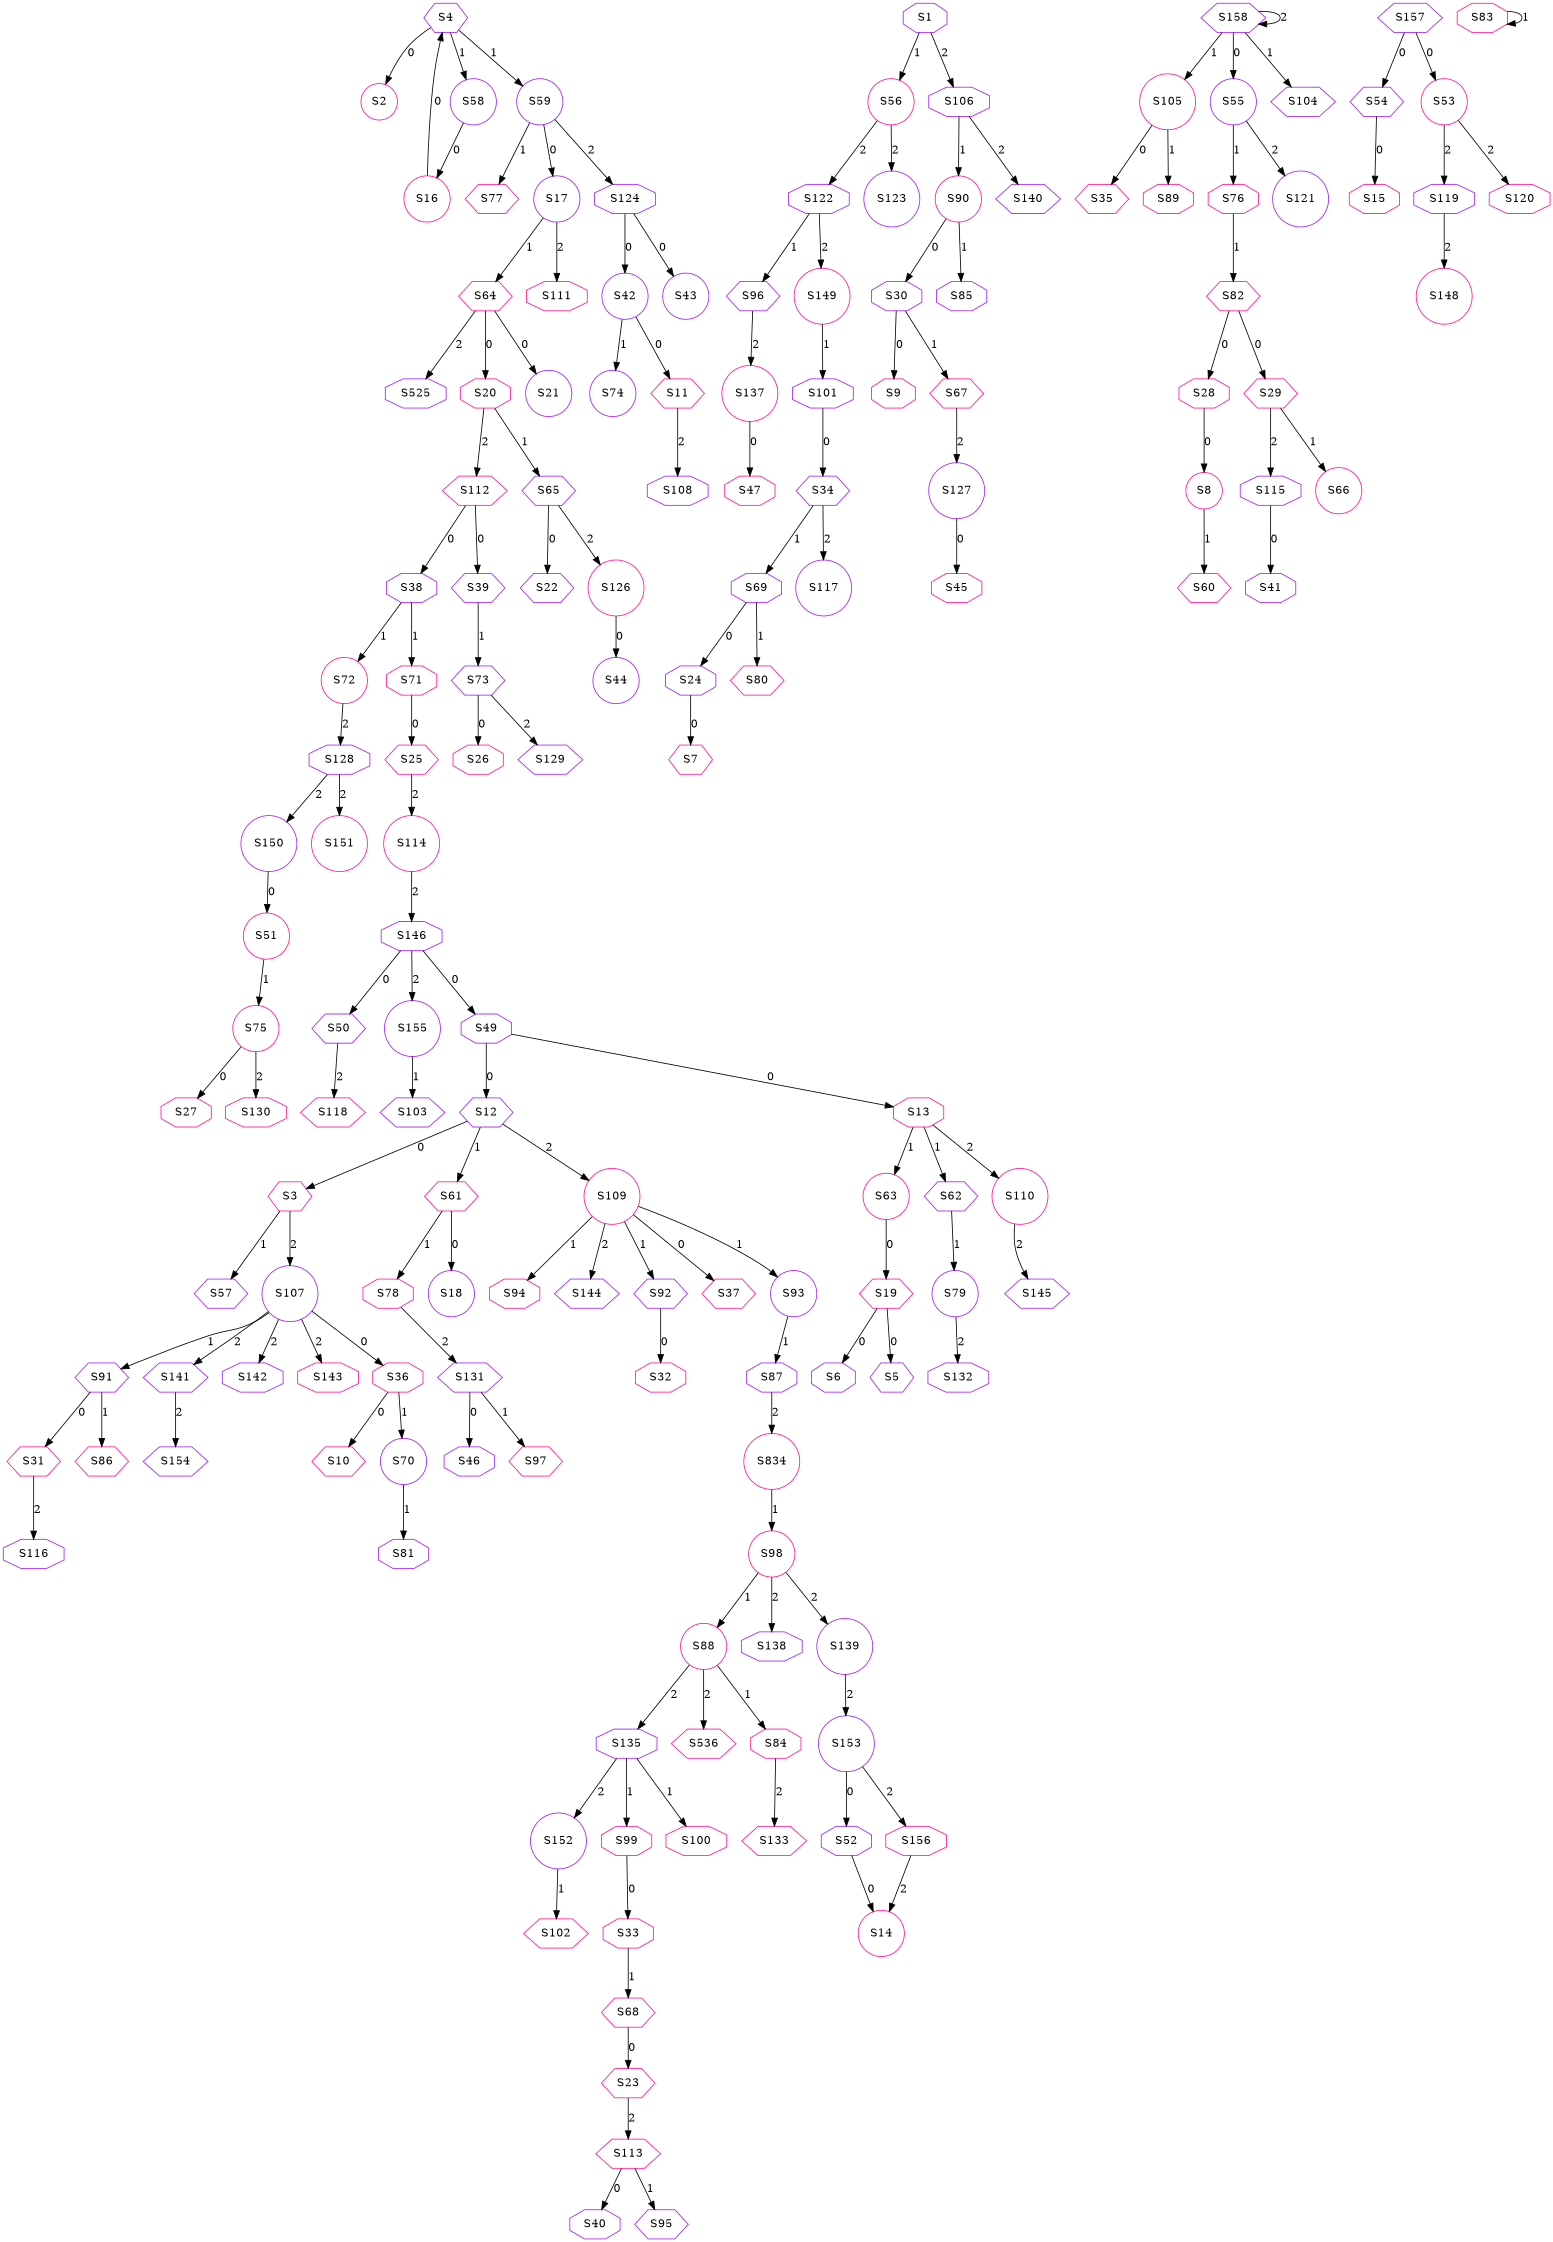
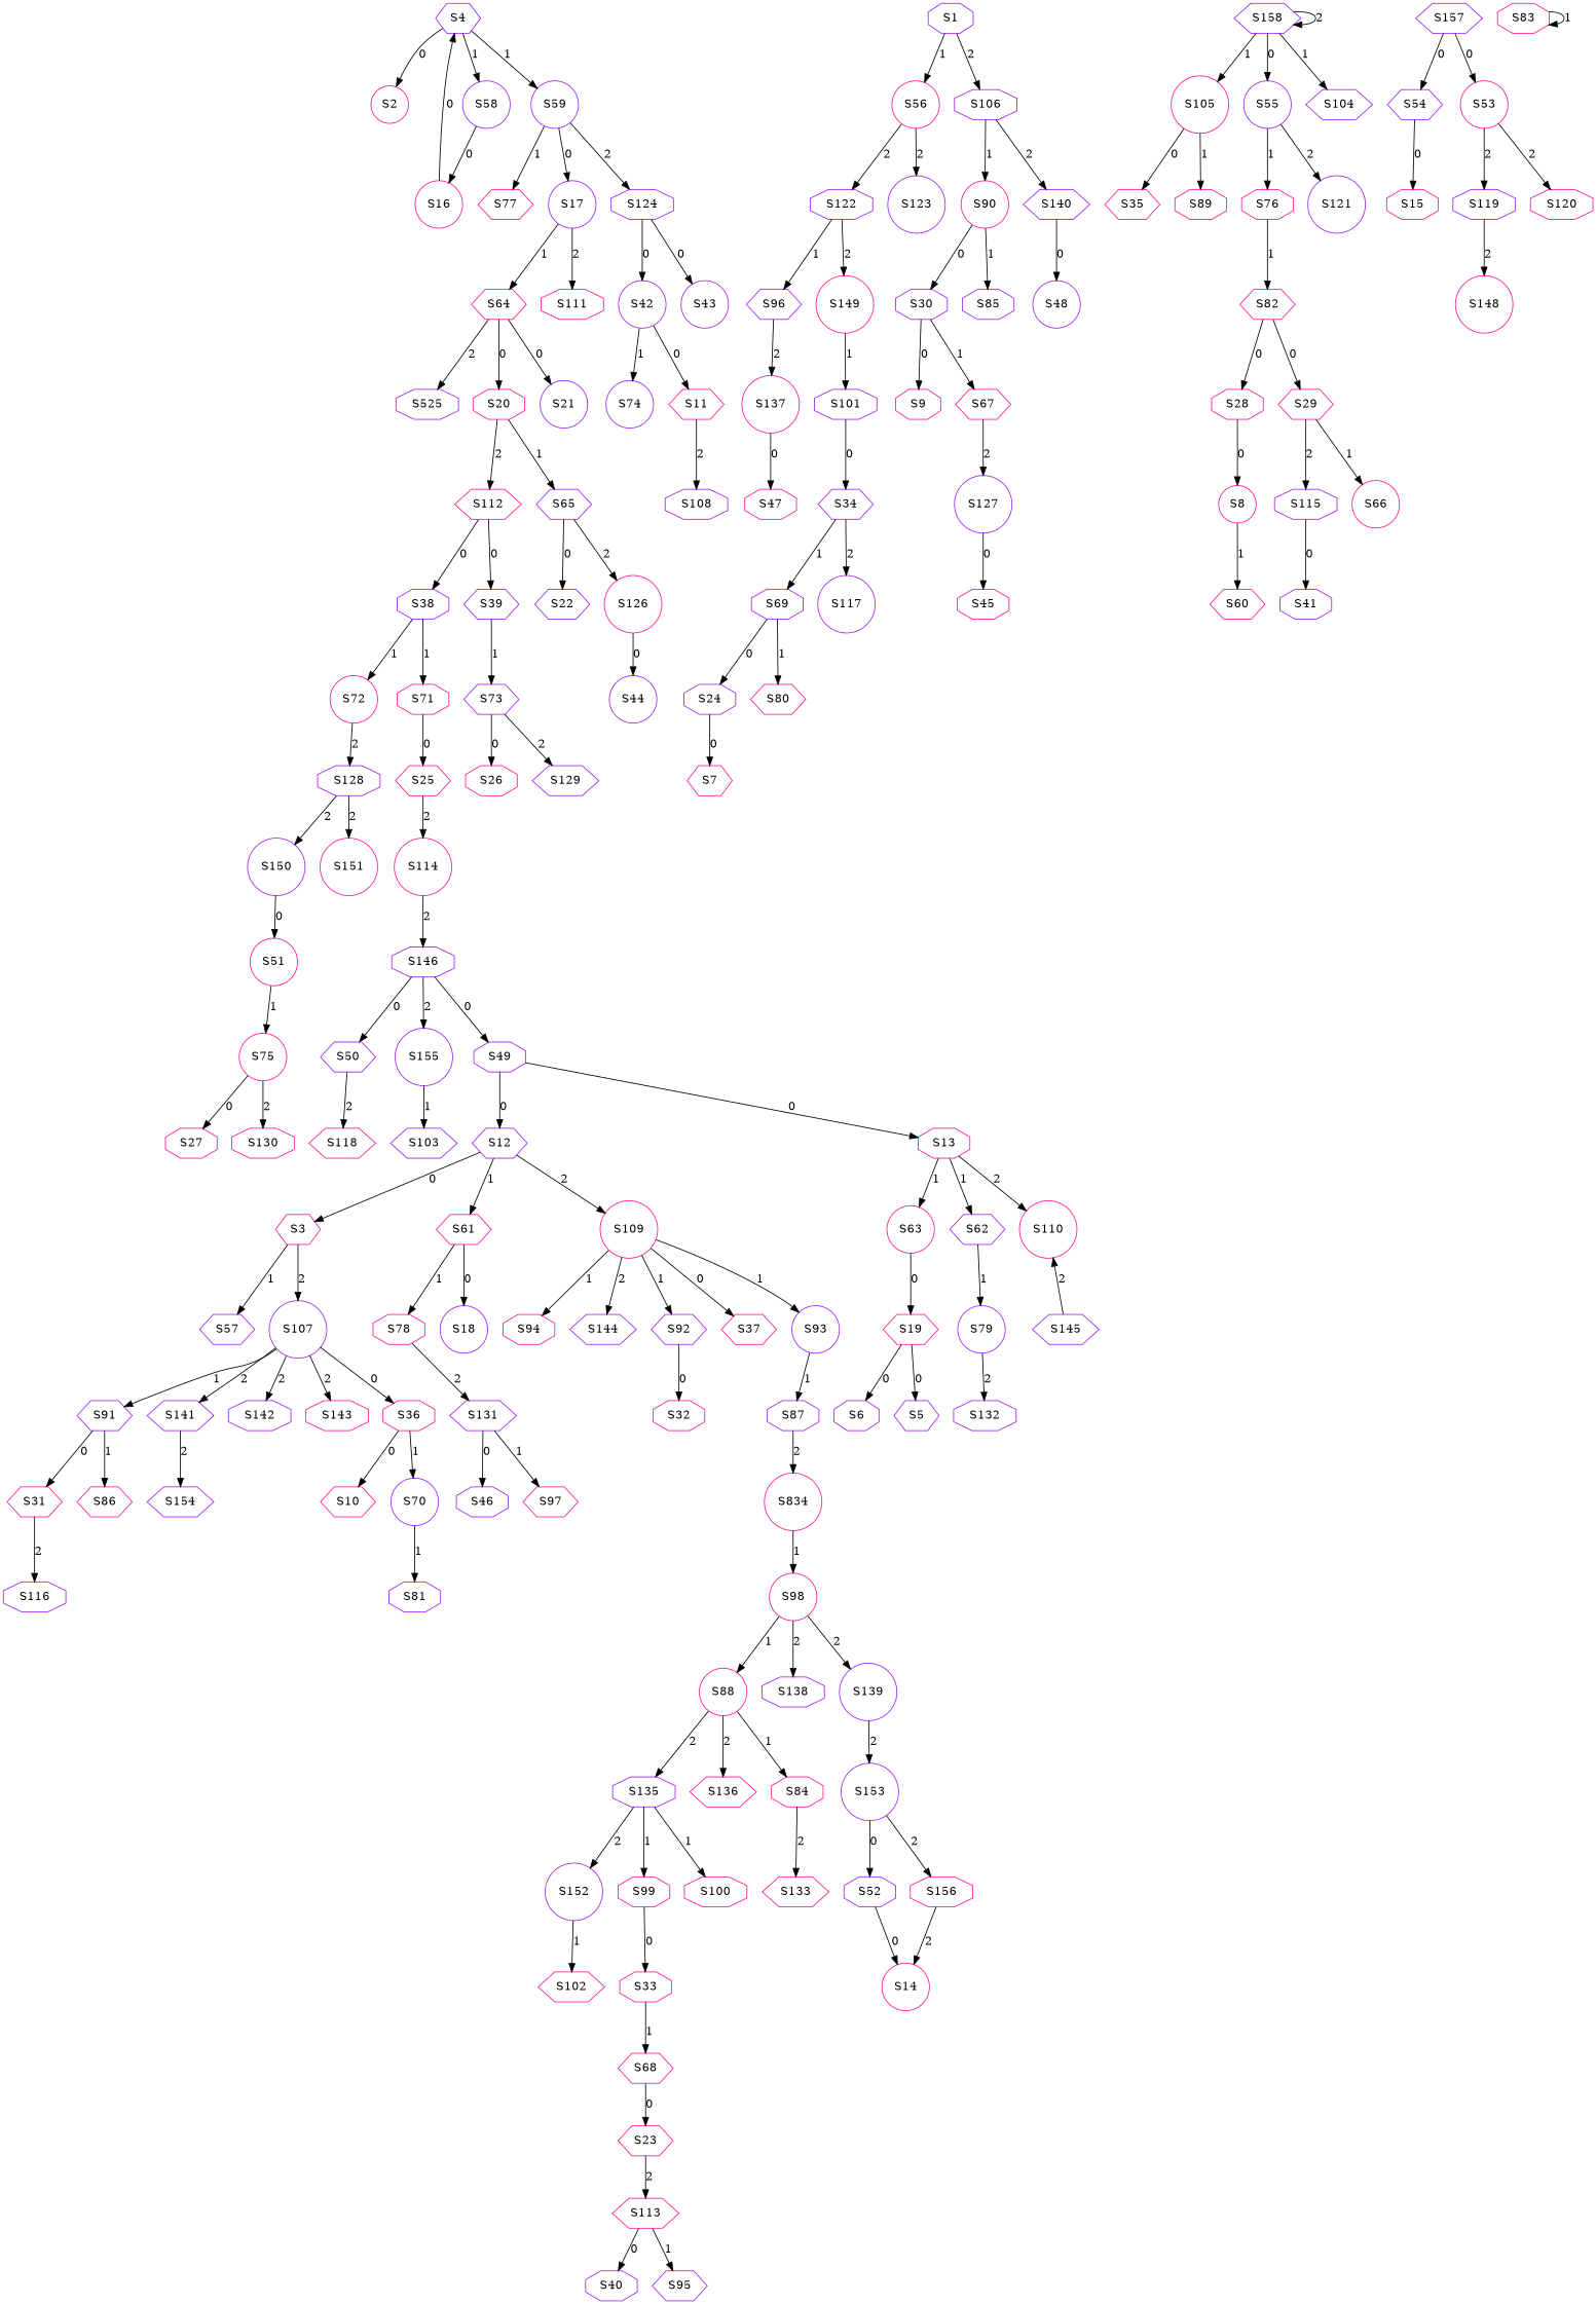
  strict digraph {
    node [color=purple shape=octagon]
    S4 [shape=hexagon]
    S2 [color=deeppink shape=circle]
    S58 [shape=circle]
    S59 [shape=circle]
    S16 [color=deeppink shape=circle]
    S17 [shape=circle]
    S124
    S77 [color=deeppink shape=hexagon]
    S12 [shape=hexagon]
    S3 [color=deeppink shape=hexagon]
    S61 [color=deeppink shape=hexagon]
    S109 [color=deeppink shape=circle]
    S107 [shape=circle]
    S57 [shape=hexagon]
    S18 [shape=circle]
    S78 [color=deeppink]
    S92 [shape=hexagon]
    S37 [color=deeppink shape=hexagon]
    S93 [shape=circle]
    S94 [color=deeppink]
    S144 [shape=hexagon]
    S36 [color=deeppink]
    S91 [shape=hexagon]
    S141 [shape=hexagon]
    S142
    S143 [color=deeppink]
    S19 [color=deeppink shape=hexagon]
    S5 [shape=hexagon]
    S6
    S7 [color=deeppink shape=hexagon]
    S24
    S28 [color=deeppink]
    S8 [color=deeppink shape=circle]
    S60 [color=deeppink shape=hexagon]
    S9 [color=deeppink]
    S30
    S67 [color=deeppink shape=hexagon]
    S127 [shape=circle]
    S10 [color=deeppink shape=hexagon]
    S70 [shape=circle]
    S81
    S42 [shape=circle]
    S11 [color=deeppink shape=hexagon]
    S74 [shape=circle]
    S108
    S49
    S13 [color=deeppink]
    S63 [color=deeppink shape=circle]
    S62 [shape=hexagon]
    S110 [color=deeppink shape=circle]
    S79 [shape=circle]
    S145 [shape=hexagon]
    S14 [color=deeppink shape=circle]
    S52
    S54 [shape=hexagon]
    S15 [color=deeppink]
    S64 [color=deeppink shape=hexagon]
    S111 [color=deeppink]
    S43 [shape=circle]
    S20 [color=deeppink]
    S21 [shape=circle]
    n62 [label=S525]
    S131 [shape=hexagon]
    S65 [shape=hexagon]
    S112 [color=deeppink shape=hexagon]
    S22 [shape=hexagon]
    S126 [color=deeppink shape=circle]
    S38
    S39 [shape=hexagon]
    S44 [shape=circle]
    S68 [color=deeppink shape=hexagon]
    S23 [color=deeppink shape=hexagon]
    S113 [color=deeppink shape=hexagon]
    S40
    S95 [shape=hexagon]
    S69
    S80 [color=deeppink shape=hexagon]
    S71 [color=deeppink]
    S25 [color=deeppink shape=hexagon]
    S114 [color=deeppink shape=circle]
    S146
    S73 [shape=hexagon]
    S26 [color=deeppink]
    S129 [shape=hexagon]
    S75 [color=deeppink shape=circle]
    S27 [color=deeppink]
    S130 [color=deeppink]
    S82 [color=deeppink shape=hexagon]
    S29 [color=deeppink shape=hexagon]
    S115
    S66 [color=deeppink shape=circle]
    S41
    S90 [color=deeppink shape=circle]
    S85
    S31 [color=deeppink shape=hexagon]
    S86 [color=deeppink shape=hexagon]
    S116
    S32 [color=deeppink]
    S99 [color=deeppink]
    S33 [color=deeppink]
    S34 [shape=hexagon]
    S101
    S117 [shape=circle]
    S105 [color=deeppink shape=circle]
    S35 [color=deeppink shape=hexagon]
    S89 [color=deeppink]
    S154 [shape=hexagon]
    S87
    S72 [color=deeppink shape=circle]
    S128
    S45 [color=deeppink]
    S46
    S97 [color=deeppink shape=hexagon]
    S137 [color=deeppink shape=circle]
    S47 [color=deeppink]
    S140 [shape=hexagon]
+   S48 [shape=circle]
    S50 [shape=hexagon]
    S155 [shape=circle]
    S118 [color=deeppink shape=hexagon]
    S103 [shape=hexagon]
    S150 [shape=circle]
    S51 [color=deeppink shape=circle]
    S153 [shape=circle]
    S156 [color=deeppink]
    S157 [shape=hexagon]
    S53 [color=deeppink shape=circle]
    S119
    S120 [color=deeppink]
    S148 [color=deeppink shape=circle]
    S158 [shape=hexagon]
    S55 [shape=circle]
    S104 [shape=hexagon]
    S76 [color=deeppink]
    S121 [shape=circle]
    S56 [color=deeppink shape=circle]
    S1
    S106
    S122
    S123 [shape=circle]
    S96 [shape=hexagon]
    S149 [color=deeppink shape=circle]
    S132
    S151 [color=deeppink shape=circle]
    S83 [color=deeppink]
    S88 [color=deeppink shape=circle]
    S84 [color=deeppink]
    S135
-   S136 [color=deeppink shape=hexagon label=S536]
+   S136 [color=deeppink shape=hexagon]
    S133 [color=deeppink shape=hexagon]
    S100 [color=deeppink]
    S152 [shape=circle]
    n153 [color=deeppink label=S834 shape=circle]
    S98 [color=deeppink shape=circle]
    S138
    S139 [shape=circle]
    S102 [color=deeppink shape=hexagon]
    S4 -> S2 [label=0]
    S4 -> S58 [label=1]
    S4 -> S59 [label=1]
    S58 -> S16 [label=0]
    S59 -> S17 [label=0]
    S59 -> S124 [label=2]
    S59 -> S77 [label=1]
    S16 -> S4 [label=0]
    S17 -> S64 [label=1]
    S17 -> S111 [label=2]
    S124 -> S42 [label=0]
    S124 -> S43 [label=0]
    S12 -> S3 [label=0]
    S12 -> S61 [label=1]
    S12 -> S109 [label=2]
    S3 -> S107 [label=2]
    S3 -> S57 [label=1]
    S61 -> S18 [label=0]
    S61 -> S78 [label=1]
    S109 -> S92 [label=1]
    S109 -> S37 [label=0]
    S109 -> S93 [label=1]
    S109 -> S94 [label=1]
    S109 -> S144 [label=2]
    S107 -> S36 [label=0]
    S107 -> S91 [label=1]
    S107 -> S141 [label=2]
    S107 -> S142 [label=2]
    S107 -> S143 [label=2]
    S78 -> S131 [label=2]
    S92 -> S32 [label=0]
    S93 -> S87 [label=1]
    S36 -> S10 [label=0]
    S36 -> S70 [label=1]
    S91 -> S31 [label=0]
    S91 -> S86 [label=1]
    S141 -> S154 [label=2]
    S19 -> S5 [label=0]
    S19 -> S6 [label=0]
    S24 -> S7 [label=0]
    S28 -> S8 [label=0]
    S8 -> S60 [label=1]
    S30 -> S9 [label=0]
    S30 -> S67 [label=1]
    S67 -> S127 [label=2]
    S127 -> S45 [label=0]
    S70 -> S81 [label=1]
    S42 -> S11 [label=0]
    S42 -> S74 [label=1]
    S11 -> S108 [label=2]
    S49 -> S12 [label=0]
    S49 -> S13 [label=0]
    S13 -> S63 [label=1]
    S13 -> S62 [label=1]
    S13 -> S110 [label=2]
    S63 -> S19 [label=0]
    S62 -> S79 [label=1]
-   S110 -> S145 [label=2]
+   S145 -> S110 [label=2]
    S79 -> S132 [label=2]
    S52 -> S14 [label=0]
    S54 -> S15 [label=0]
    S64 -> S20 [label=0]
    S64 -> S21 [label=0]
    S64 -> n62 [label=2]
    S20 -> S65 [label=1]
    S20 -> S112 [label=2]
    S131 -> S46 [label=0]
    S131 -> S97 [label=1]
    S65 -> S22 [label=0]
    S65 -> S126 [label=2]
    S112 -> S38 [label=0]
    S112 -> S39 [label=0]
    S126 -> S44 [label=0]
    S38 -> S71 [label=1]
    S38 -> S72 [label=1]
    S39 -> S73 [label=1]
    S68 -> S23 [label=0]
    S23 -> S113 [label=2]
    S113 -> S40 [label=0]
    S113 -> S95 [label=1]
    S69 -> S24 [label=0]
    S69 -> S80 [label=1]
    S71 -> S25 [label=0]
    S25 -> S114 [label=2]
    S114 -> S146 [label=2]
    S146 -> S49 [label=0]
    S146 -> S50 [label=0]
    S146 -> S155 [label=2]
    S73 -> S26 [label=0]
    S73 -> S129 [label=2]
    S75 -> S27 [label=0]
    S75 -> S130 [label=2]
    S82 -> S28 [label=0]
    S82 -> S29 [label=0]
    S29 -> S115 [label=2]
    S29 -> S66 [label=1]
    S115 -> S41 [label=0]
    S90 -> S30 [label=0]
    S90 -> S85 [label=1]
    S31 -> S116 [label=2]
    S99 -> S33 [label=0]
    S33 -> S68 [label=1]
    S34 -> S69 [label=1]
    S34 -> S117 [label=2]
    S101 -> S34 [label=0]
    S105 -> S35 [label=0]
    S105 -> S89 [label=1]
    S87 -> n153 [label=2]
    S72 -> S128 [label=2]
    S128 -> S150 [label=2]
    S128 -> S151 [label=2]
    S137 -> S47 [label=0]
+   S140 -> S48 [label=0]
    S50 -> S118 [label=2]
    S155 -> S103 [label=1]
    S150 -> S51 [label=0]
    S51 -> S75 [label=1]
    S153 -> S52 [label=0]
    S153 -> S156 [label=2]
    S156 -> S14 [label=2]
    S157 -> S54 [label=0]
    S157 -> S53 [label=0]
    S53 -> S119 [label=2]
    S53 -> S120 [label=2]
    S119 -> S148 [label=2]
    S158 -> S105 [label=1]
    S158 -> S158 [label=2]
    S158 -> S55 [label=0]
    S158 -> S104 [label=1]
    S55 -> S76 [label=1]
    S55 -> S121 [label=2]
    S76 -> S82 [label=1]
    S56 -> S122 [label=2]
    S56 -> S123 [label=2]
    S1 -> S56 [label=1]
    S1 -> S106 [label=2]
    S106 -> S90 [label=1]
    S106 -> S140 [label=2]
    S122 -> S96 [label=1]
    S122 -> S149 [label=2]
    S96 -> S137 [label=2]
    S149 -> S101 [label=1]
    S83 -> S83 [label=1]
    S88 -> S84 [label=1]
    S88 -> S135 [label=2]
    S88 -> S136 [label=2]
    S84 -> S133 [label=2]
    S135 -> S99 [label=1]
    S135 -> S100 [label=1]
    S135 -> S152 [label=2]
    S152 -> S102 [label=1]
    n153 -> S98 [label=1]
    S98 -> S88 [label=1]
    S98 -> S138 [label=2]
    S98 -> S139 [label=2]
    S139 -> S153 [label=2]
  }
